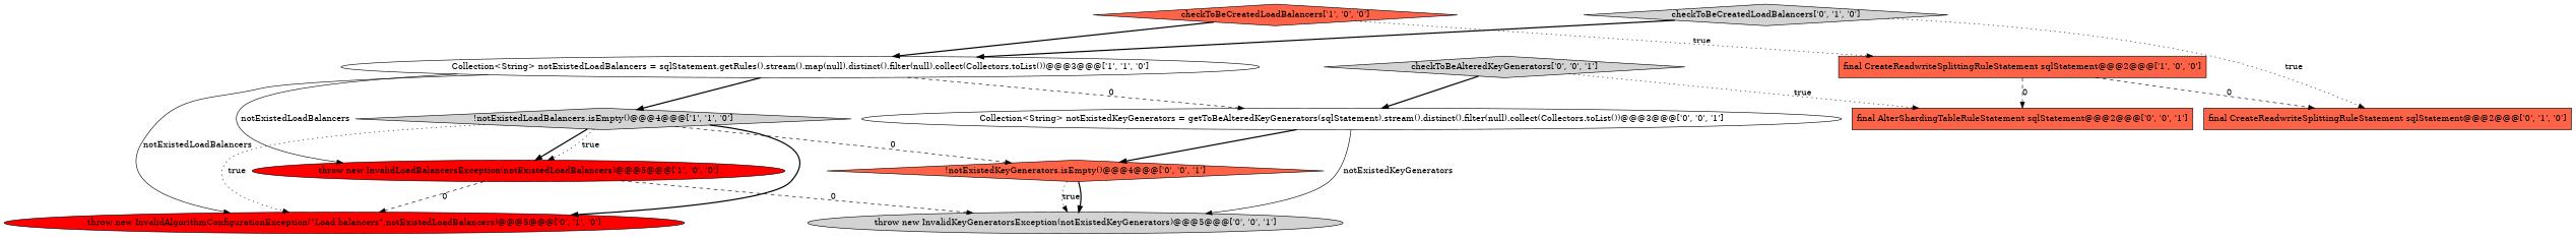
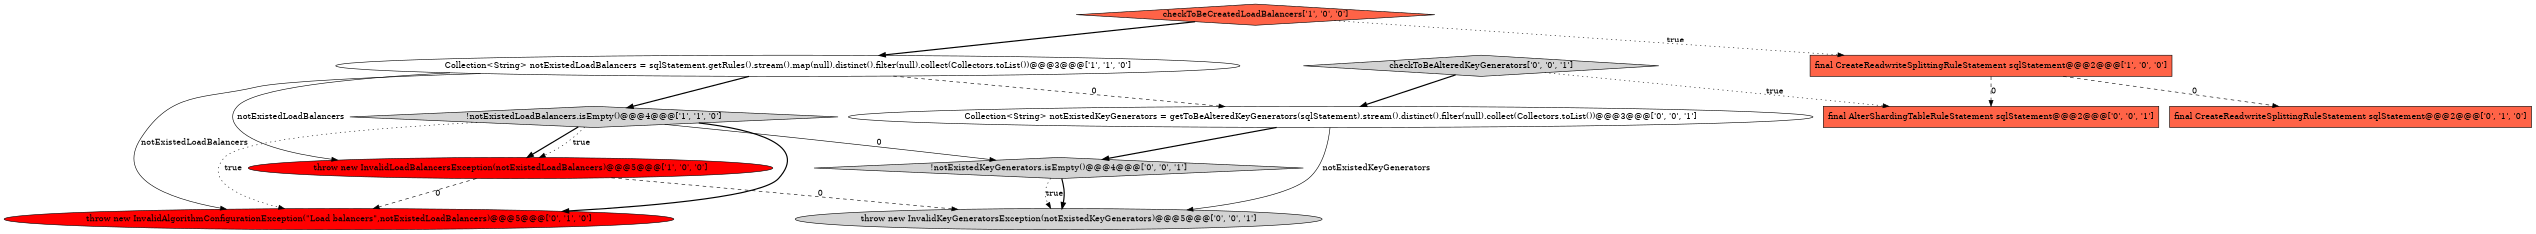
  digraph {
    node [fillcolor=lightgray shape=diamond style=filled]
    edge [style=bold]
-   n1 [label="checkToBeCreatedLoadBalancers['0', '1', '0']"]
    n2 [fillcolor=white label="Collection<String> notExistedLoadBalancers = sqlStatement.getRules().stream().map(null).distinct().filter(null).collect(Collectors.toList())@@@3@@@['1', '1', '0']" shape=ellipse]
    n3 [fillcolor=tomato label="final CreateReadwriteSplittingRuleStatement sqlStatement@@@2@@@['0', '1', '0']" shape=box]
    n4 [fillcolor=white label="Collection<String> notExistedKeyGenerators = getToBeAlteredKeyGenerators(sqlStatement).stream().distinct().filter(null).collect(Collectors.toList())@@@3@@@['0', '0', '1']" shape=ellipse]
    n5 [fillcolor=red label="throw new InvalidAlgorithmConfigurationException(\"Load balancers\",notExistedLoadBalancers)@@@5@@@['0', '1', '0']" shape=ellipse]
    n6 [fillcolor=red label="throw new InvalidLoadBalancersException(notExistedLoadBalancers)@@@5@@@['1', '0', '0']" shape=ellipse]
    n7 [label="!notExistedLoadBalancers.isEmpty()@@@4@@@['1', '1', '0']"]
    n8 [label="checkToBeAlteredKeyGenerators['0', '0', '1']"]
    n9 [fillcolor=tomato label="final AlterShardingTableRuleStatement sqlStatement@@@2@@@['0', '0', '1']" shape=box]
    n10 [label="throw new InvalidKeyGeneratorsException(notExistedKeyGenerators)@@@5@@@['0', '0', '1']" shape=ellipse]
-   n11 [fillcolor=tomato label="!notExistedKeyGenerators.isEmpty()@@@4@@@['0', '0', '1']"]
+   n11 [label="!notExistedKeyGenerators.isEmpty()@@@4@@@['0', '0', '1']"]
    n12 [fillcolor=tomato label="final CreateReadwriteSplittingRuleStatement sqlStatement@@@2@@@['1', '0', '0']" shape=box]
    n13 [fillcolor=tomato label="checkToBeCreatedLoadBalancers['1', '0', '0']"]
-   n1 -> n2
-   n1 -> n3 [label=true style=dotted]
    n2 -> n4 [label=0 style=dashed]
    n2 -> n5 [label=notExistedLoadBalancers style=solid]
    n2 -> n6 [label=notExistedLoadBalancers style=solid]
    n2 -> n7
    n4 -> n10 [label=notExistedKeyGenerators style=solid]
    n4 -> n11
    n6 -> n5 [label=0 style=dashed]
    n6 -> n10 [label=0 style=dashed]
    n7 -> n5
    n7 -> n5 [label=true style=dotted]
    n7 -> n6
    n7 -> n6 [label=true style=dotted]
-   n7 -> n11 [label=0 style=dashed]
+   n7 -> n11 [label=0 style=solid]
    n8 -> n4
    n8 -> n9 [label=true style=dotted]
    n11 -> n10 [label=true style=dotted]
    n11 -> n10
    n12 -> n3 [label=0 style=dashed]
    n12 -> n9 [label=0 style=dashed]
    n13 -> n2
    n13 -> n12 [label=true style=dotted]
  }
